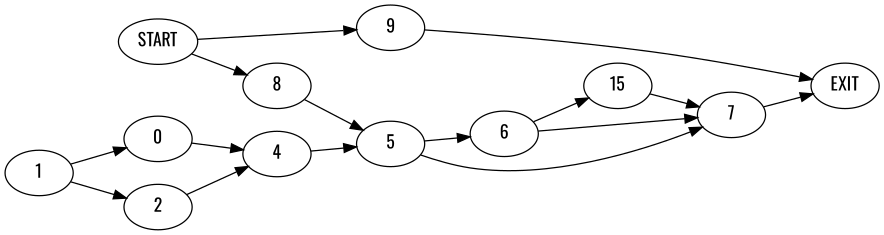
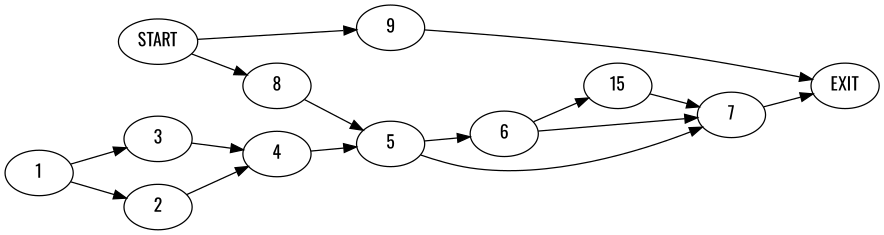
  digraph {
    fontname=Oswald
    rankdir=LR
    node [fontname=Oswald]
    edge [fontname=Oswald]
    n1 [label=START]
    8
    9
    1
    2
-   3 [label=0]
+   3
    5
    n8 [label=EXIT]
    4
    6
    7
    n12 [label=15]
    n1 -> 8
    n1 -> 9
    8 -> 5
    9 -> n8
    1 -> 2
    1 -> 3
    2 -> 4
    3 -> 4
    5 -> 6
    5 -> 7
    4 -> 5
    6 -> 7
    6 -> n12
    7 -> n8
    n12 -> 7
  }
